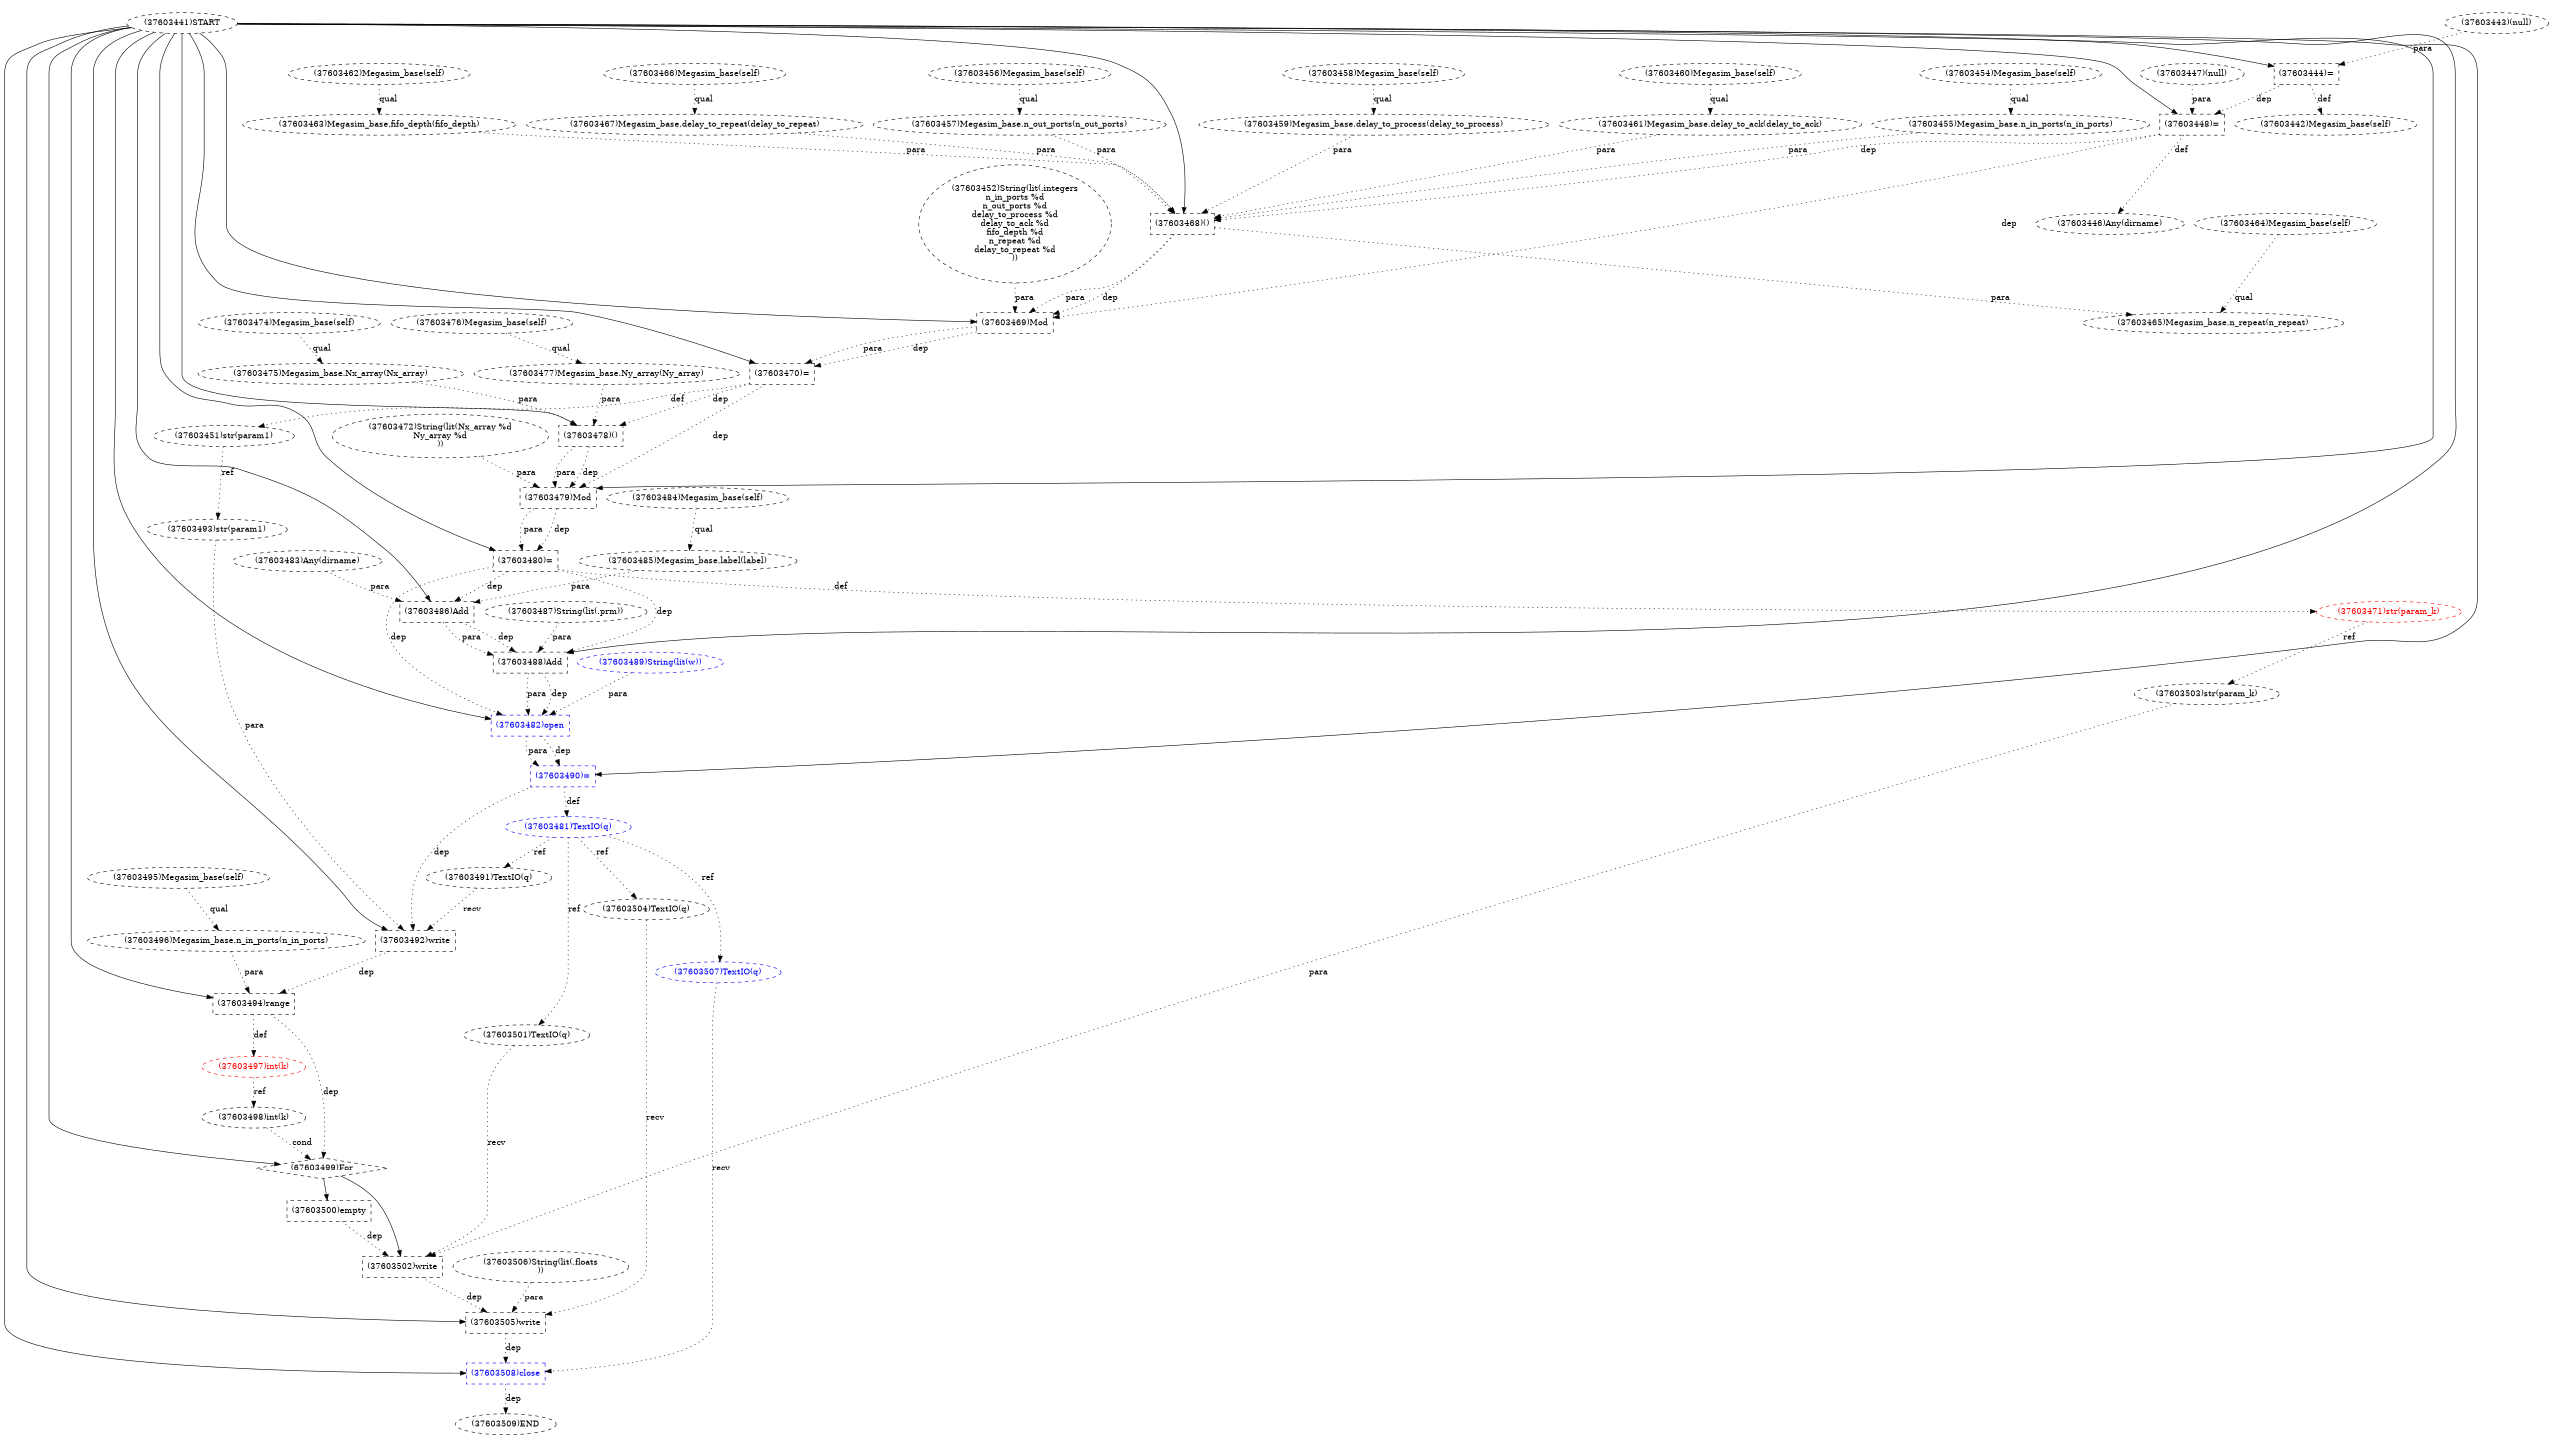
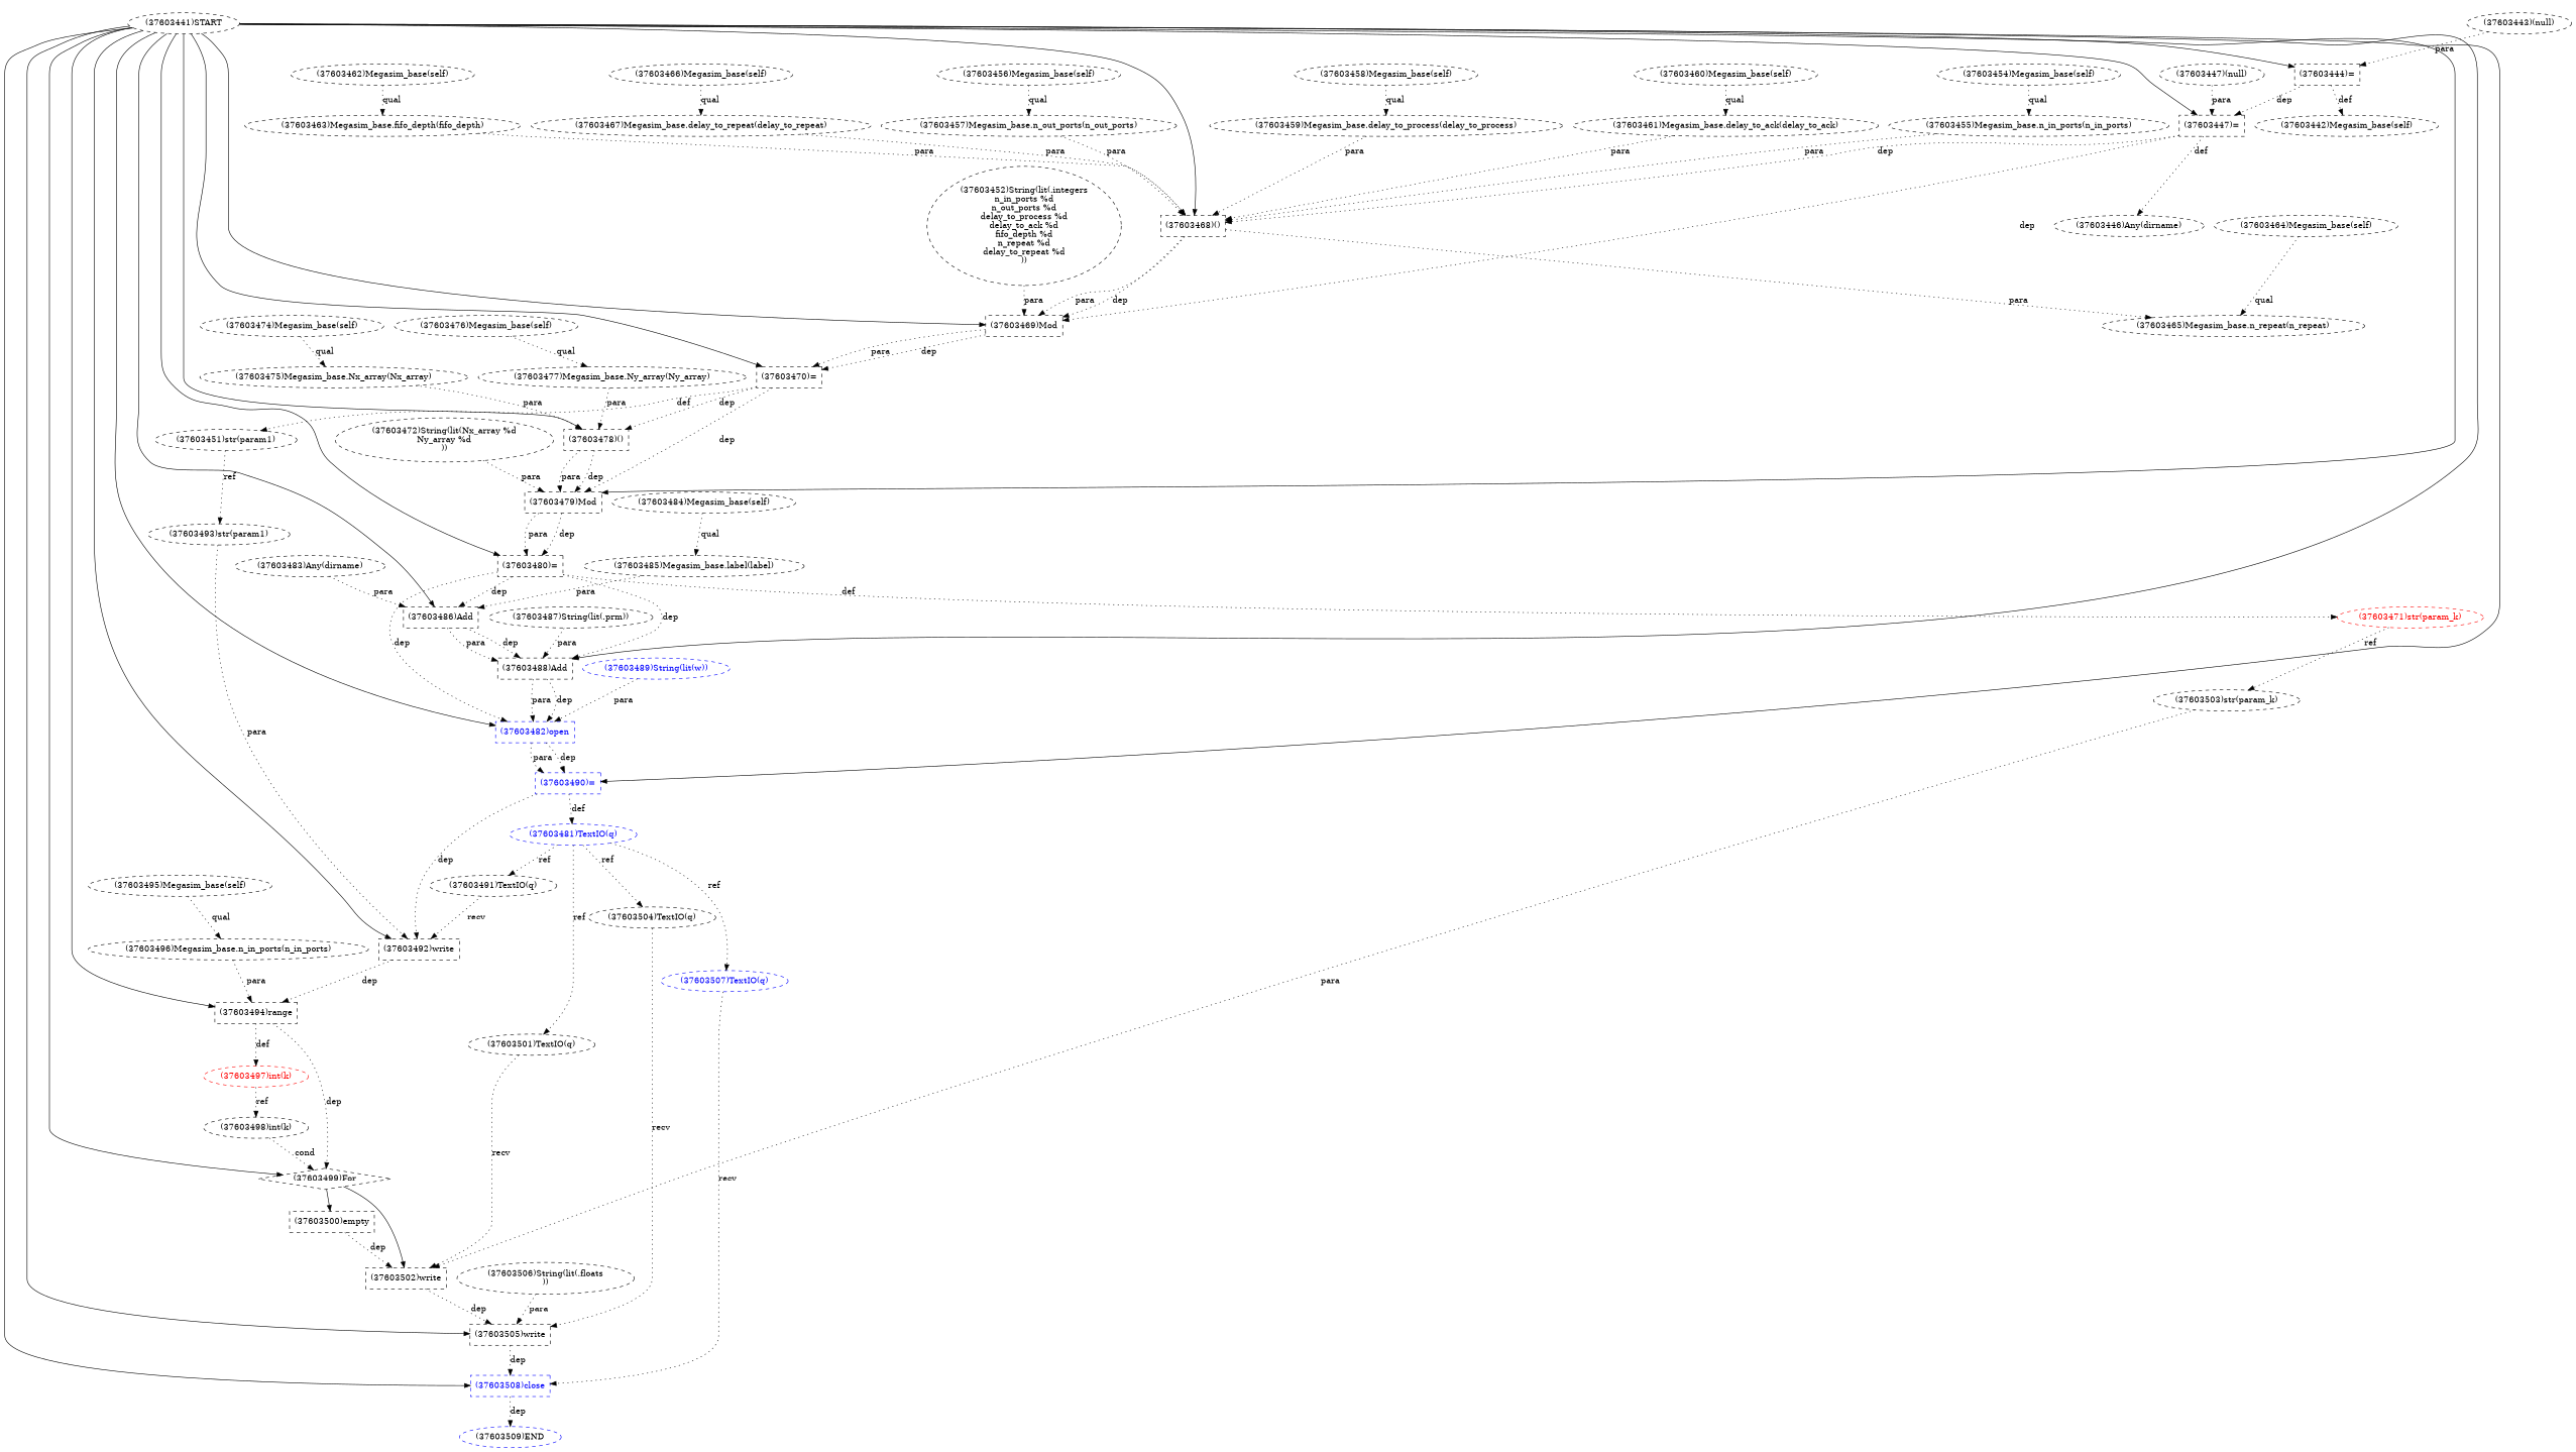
  digraph {
    node [shape=ellipse style=dashed]
    edge [style=dotted]
    n1 [label="(37603444)=" shape=box]
    n2 [label="(37603442)Megasim_base(self)"]
-   n3 [label="(37603448)=" shape=box]
+   n3 [label="(37603447)=" shape=box]
    n4 [label="(37603468)()" shape=box]
    n5 [label="(37603469)Mod" shape=box]
    n6 [label="(37603446)Any(dirname)"]
    n7 [label="(37603459)Megasim_base.delay_to_process(delay_to_process)"]
    n8 [label="(37603465)Megasim_base.n_repeat(n_repeat)"]
    n9 [label="(37603494)range" shape=box]
-   n10 [label="(67603499)For" shape=diamond]
+   n10 [label="(37603499)For" shape=diamond]
    n11 [color=red fontcolor=red label="(37603497)int(k)"]
    n12 [label="(37603500)empty" shape=box]
    n13 [label="(37603502)write" shape=box]
    n14 [label="(37603498)int(k)"]
    n15 [label="(37603461)Megasim_base.delay_to_ack(delay_to_ack)"]
    n16 [label="(37603455)Megasim_base.n_in_ports(n_in_ports)"]
    n17 [label="(37603505)write" shape=box]
    n18 [label="(37603504)TextIO(q)"]
    n19 [color=blue fontcolor=blue label="(37603508)close" shape=box]
    n20 [label="(37603503)str(param_k)"]
    n21 [label="(37603496)Megasim_base.n_in_ports(n_in_ports)"]
    n22 [label="(37603470)=" shape=box]
    n23 [label="(37603479)Mod" shape=box]
    n24 [label="(37603478)()" shape=box]
    n25 [color=black fontcolor=black label="(37603451)str(param1)"]
    n26 [label="(37603480)=" shape=box]
    n27 [label="(37603493)str(param1)"]
-   n28 [label="(37603509)END" shape=""]
+   n28 [label="(37603509)END" color=blue shape=""]
    n29 [label="(37603462)Megasim_base(self)"]
    n30 [label="(37603463)Megasim_base.fifo_depth(fifo_depth)"]
    n31 [label="(37603475)Megasim_base.Nx_array(Nx_array)"]
    n32 [color=blue fontcolor=blue label="(37603481)TextIO(q)"]
    n33 [label="(37603501)TextIO(q)"]
    n34 [label="(37603491)TextIO(q)"]
    n35 [color=blue fontcolor=blue label="(37603507)TextIO(q)"]
    n36 [label="(37603492)write" shape=box]
    n37 [label="(37603484)Megasim_base(self)"]
    n38 [label="(37603485)Megasim_base.label(label)"]
    n39 [label="(37603486)Add" shape=box]
    n40 [color=blue fontcolor=blue label="(37603489)String(lit(w))"]
    n41 [color=blue fontcolor=blue label="(37603482)open" shape=box]
    n42 [color=blue fontcolor=blue label="(37603490)=" shape=box]
    n43 [label="(37603487)String(lit(.prm))"]
    n44 [label="(37603488)Add" shape=box]
    n45 [label="(37603443)(null)"]
    n46 [label="(37603452)String(lit(.integers\nn_in_ports %d\nn_out_ports %d\ndelay_to_process %d\ndelay_to_ack %d\nfifo_depth %d\nn_repeat %d\ndelay_to_repeat %d\n))"]
    n47 [label="(37603477)Megasim_base.Ny_array(Ny_array)"]
    n48 [label="(37603464)Megasim_base(self)"]
    n49 [label="(37603467)Megasim_base.delay_to_repeat(delay_to_repeat)"]
    n50 [label="(37603458)Megasim_base(self)"]
    n51 [label="(37603466)Megasim_base(self)"]
    n52 [label="(37603495)Megasim_base(self)"]
    n53 [label="(37603456)Megasim_base(self)"]
    n54 [label="(37603457)Megasim_base.n_out_ports(n_out_ports)"]
    n55 [label="(37603454)Megasim_base(self)"]
    n56 [label="(37603476)Megasim_base(self)"]
    n57 [color=red fontcolor=red label="(37603471)str(param_k)"]
    n58 [label="(37603483)Any(dirname)"]
    n59 [label="(37603460)Megasim_base(self)"]
    n60 [label="(37603441)START" shape=""]
    n61 [label="(37603474)Megasim_base(self)"]
    n62 [label="(37603447)(null)"]
    n63 [label="(37603506)String(lit(.floats\n))"]
    n64 [label="(37603472)String(lit(Nx_array %d\nNy_array %d\n))"]
    n1 -> n2 [label=def]
    n1 -> n3 [label=dep]
    n3 -> n4 [label=dep]
    n3 -> n5 [label=dep]
    n3 -> n6 [label=def]
    n4 -> n5 [label=dep]
    n4 -> n5 [label=para]
    n4 -> n8 [label=para]
    n5 -> n22 [label=dep]
    n5 -> n22 [label=para]
    n7 -> n4 [label=para]
    n9 -> n10 [label=dep]
    n9 -> n11 [label=def]
    n10 -> n12 [style=solid]
    n10 -> n13 [style=solid]
    n11 -> n14 [label=ref]
    n12 -> n13 [label=dep]
    n13 -> n17 [label=dep]
    n14 -> n10 [label=cond]
    n15 -> n4 [label=para]
    n16 -> n4 [label=para]
    n17 -> n19 [label=dep]
    n18 -> n17 [label=recv]
    n19 -> n28 [label=dep]
    n20 -> n13 [label=para]
    n21 -> n9 [label=para]
    n22 -> n23 [label=dep]
    n22 -> n24 [label=dep]
    n22 -> n25 [label=def]
    n23 -> n26 [label=dep]
    n23 -> n26 [label=para]
    n24 -> n23 [label=dep]
    n24 -> n23 [label=para]
    n25 -> n27 [label=ref]
    n26 -> n39 [label=dep]
    n26 -> n41 [label=dep]
    n26 -> n44 [label=dep]
    n26 -> n57 [label=def]
    n27 -> n36 [label=para]
    n29 -> n30 [label=qual]
    n30 -> n4 [label=para]
    n31 -> n24 [label=para]
    n32 -> n18 [label=ref]
    n32 -> n33 [label=ref]
    n32 -> n34 [label=ref]
    n32 -> n35 [label=ref]
    n33 -> n13 [label=recv]
    n34 -> n36 [label=recv]
    n35 -> n19 [label=recv]
    n36 -> n9 [label=dep]
    n37 -> n38 [label=qual]
    n38 -> n39 [label=para]
    n39 -> n44 [label=dep]
    n39 -> n44 [label=para]
    n40 -> n41 [label=para]
    n41 -> n42 [label=dep]
    n41 -> n42 [label=para]
    n42 -> n32 [label=def]
    n42 -> n36 [label=dep]
    n43 -> n44 [label=para]
    n44 -> n41 [label=dep]
    n44 -> n41 [label=para]
    n45 -> n1 [label=para]
    n46 -> n5 [label=para]
    n47 -> n24 [label=para]
    n48 -> n8 [label=qual]
    n49 -> n4 [label=para]
    n50 -> n7 [label=qual]
    n51 -> n49 [label=qual]
    n52 -> n21 [label=qual]
    n53 -> n54 [label=qual]
    n54 -> n4 [label=para]
    n55 -> n16 [label=qual]
    n56 -> n47 [label=qual]
    n57 -> n20 [label=ref]
    n58 -> n39 [label=para]
    n59 -> n15 [label=qual]
    n60 -> n1 [style=solid]
    n60 -> n3 [style=solid]
    n60 -> n4 [style=solid]
    n60 -> n5 [style=solid]
    n60 -> n9 [style=solid]
    n60 -> n10 [style=solid]
    n60 -> n17 [style=solid]
    n60 -> n19 [style=solid]
    n60 -> n22 [style=solid]
    n60 -> n23 [style=solid]
    n60 -> n24 [style=solid]
    n60 -> n26 [style=solid]
    n60 -> n36 [style=solid]
    n60 -> n39 [style=solid]
    n60 -> n41 [style=solid]
    n60 -> n42 [style=solid]
    n60 -> n44 [style=solid]
    n61 -> n31 [label=qual]
    n62 -> n3 [label=para]
    n63 -> n17 [label=para]
    n64 -> n23 [label=para]
  }
